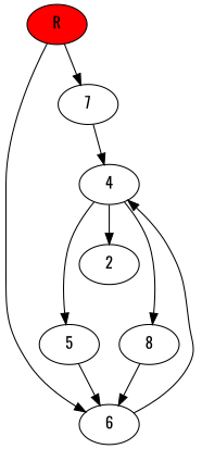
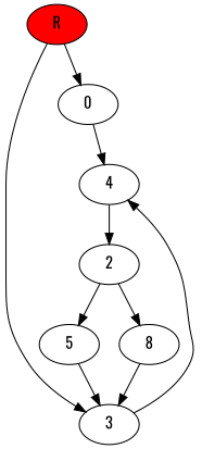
  digraph {
    fontname=Oswald
    node [fontname=Oswald]
    edge [fontname=Oswald]
    4
    2
    5
    8
-   6
-   7
+   6 [label=3]
+   7 [label=0]
    R [fillcolor="#ff0000" style=filled]
    4 -> 2
-   4 -> 5
-   4 -> 8
+   2 -> 5
+   2 -> 8
    5 -> 6
    8 -> 6
    6 -> 4
    7 -> 4
    R -> 6
    R -> 7
  }
